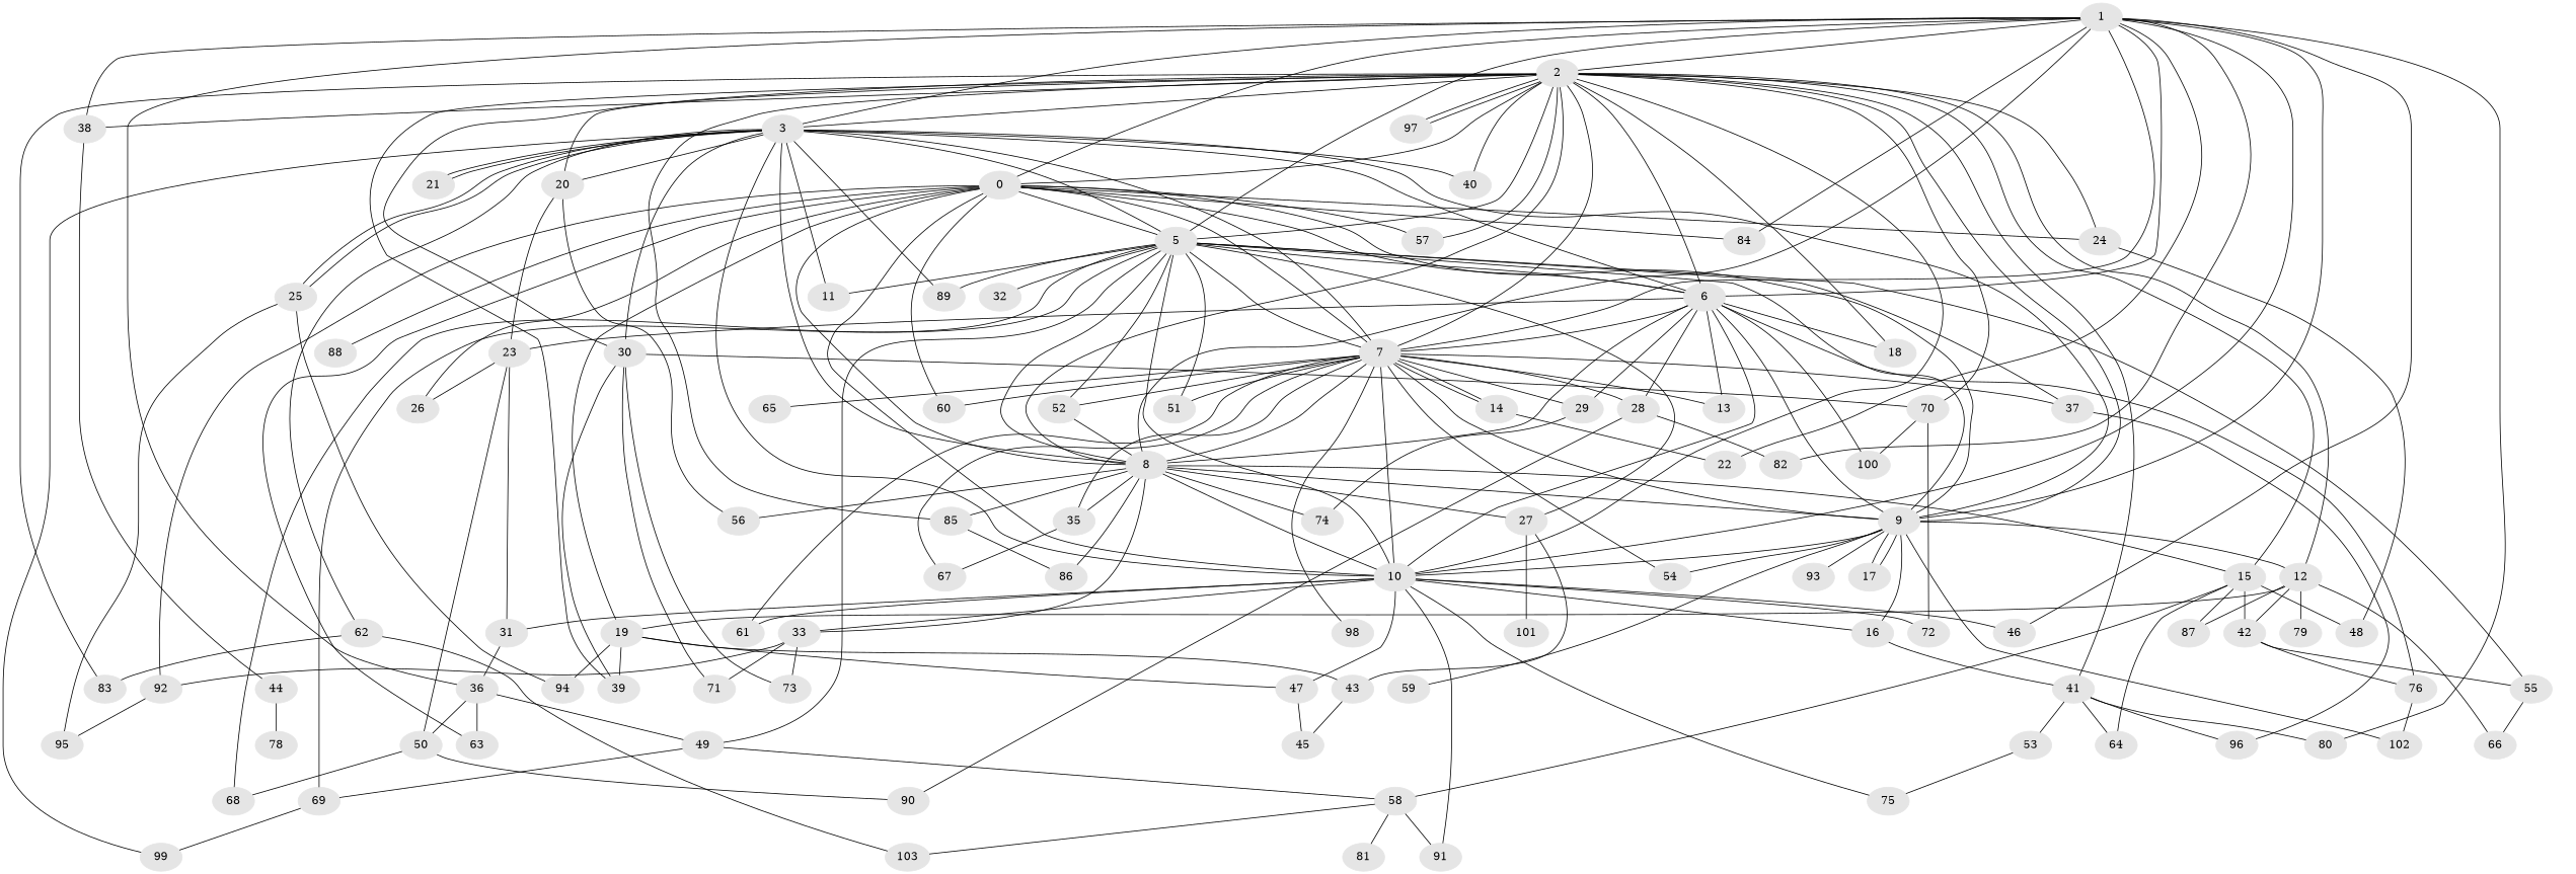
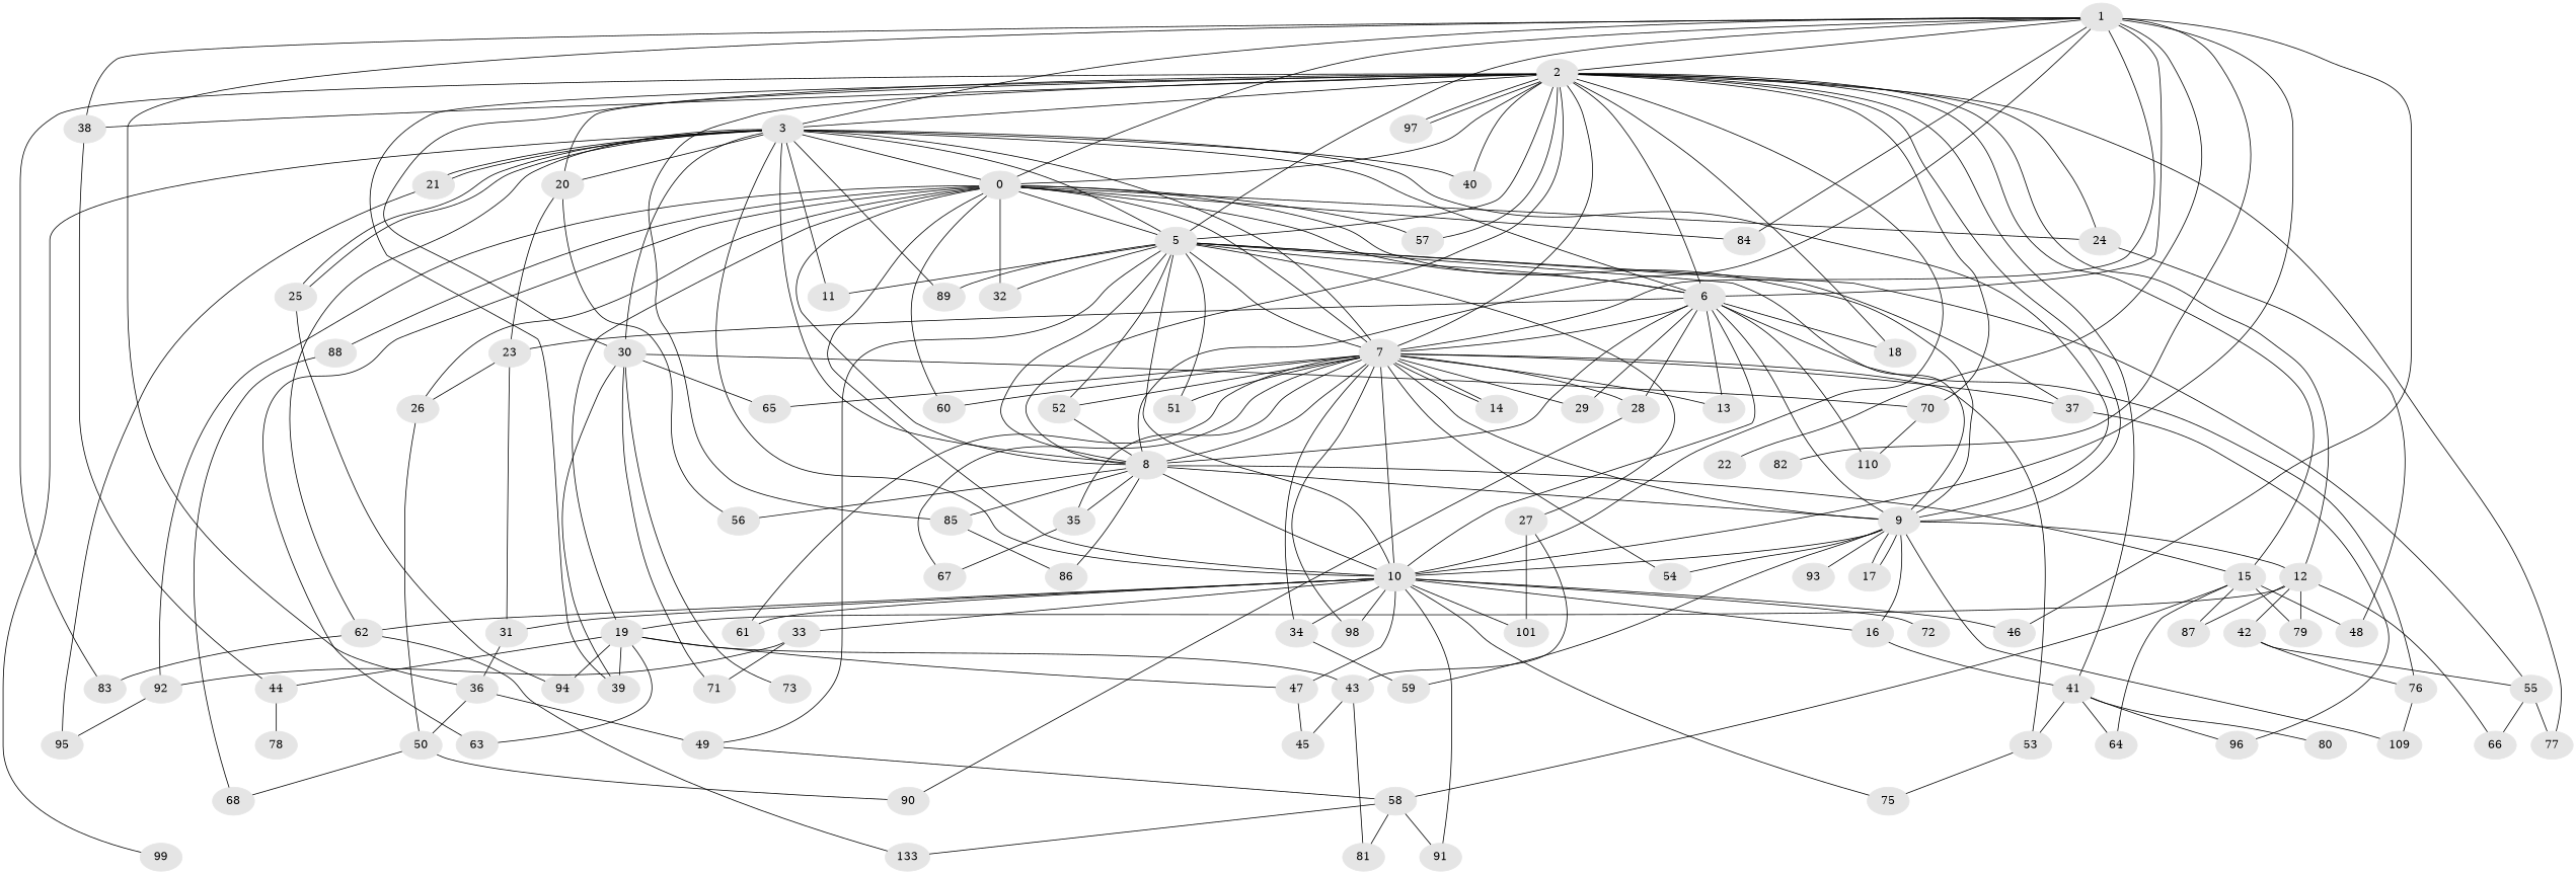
  graph {
    node [color=gray90 style=filled]
    1
    2
    3
    n4 [label=0]
    5
    6
    7
    8
    9
    10
    22
    36
    38
    46
    80
    82
    84
    12
    15
    18
    20
    24
    30
    40
    41
    57
    70
+   77
    83
    85
    97
    39
    11
    21
    25
    62
    89
    99
    19
    26
    32
    60
    63
    88
    92
    27
    37
    49
    51
    52
    55
    68
-   69
    13
    23
    28
    29
    76
-   100
+   100 [label=110]
    14
+   34
    35
    53
    54
    61
    65
    67
    98
    33
    56
-   74
    86
    16
    17
    59
    93
-   102
+   102 [label=109]
    31
    47
    72
    75
    91
    101
    50
    44
    79
    42
    66
    87
    48
    58
    64
    71
    73
    96
    95
    94
-   103
+   103 [label=133]
    43
    90
    45
    81
    78
    1 -- 2
    1 -- 3
    1 -- n4
    1 -- 5
    1 -- 6
    1 -- 7
    1 -- 8
-   1 -- 9
    1 -- 10
    1 -- 22
    1 -- 36
    1 -- 38
    1 -- 46
-   1 -- 80
    1 -- 82
    1 -- 84
    2 -- 3
    2 -- n4
    2 -- 5
    2 -- 6
    2 -- 7
    2 -- 8
    2 -- 9
    2 -- 10
    2 -- 38
    2 -- 12
    2 -- 15
    2 -- 18
    2 -- 20
    2 -- 24
    2 -- 30
    2 -- 40
    2 -- 41
    2 -- 57
    2 -- 70
+   2 -- 77
    2 -- 83
    2 -- 85
    2 -- 97
    2 -- 97
    2 -- 39
+   3 -- n4
    3 -- 5
    3 -- 6
    3 -- 7
    3 -- 8
    3 -- 9
    3 -- 10
    3 -- 20
    3 -- 30
    3 -- 40
    3 -- 11
    3 -- 21
    3 -- 21
    3 -- 25
    3 -- 25
    3 -- 62
    3 -- 89
    3 -- 99
    n4 -- 5
    n4 -- 6
    n4 -- 7
    n4 -- 8
    n4 -- 9
    n4 -- 10
    n4 -- 84
    n4 -- 24
    n4 -- 57
    n4 -- 19
    n4 -- 26
+   n4 -- 32
    n4 -- 60
    n4 -- 63
    n4 -- 88
    n4 -- 92
    5 -- 6
    5 -- 7
    5 -- 8
    5 -- 9
    5 -- 10
    5 -- 11
    5 -- 89
    5 -- 32
    5 -- 27
    5 -- 37
    5 -- 49
    5 -- 51
    5 -- 52
    5 -- 55
-   5 -- 68
-   5 -- 69
+   88 -- 68
    6 -- 7
    6 -- 8
    6 -- 9
    6 -- 10
    6 -- 18
    6 -- 13
    6 -- 23
    6 -- 28
    6 -- 29
    6 -- 76
    6 -- 100
    7 -- 8
    7 -- 9
    7 -- 10
    7 -- 60
    7 -- 37
    7 -- 51
    7 -- 52
    7 -- 13
    7 -- 28
    7 -- 29
    7 -- 14
    7 -- 14
+   7 -- 34
    7 -- 35
+   7 -- 53
    7 -- 54
    7 -- 61
    7 -- 65
    7 -- 67
    7 -- 98
    8 -- 9
    8 -- 10
    8 -- 15
    8 -- 85
-   8 -- 27
    8 -- 35
-   8 -- 33
    8 -- 56
-   8 -- 74
    8 -- 86
    9 -- 10
    9 -- 12
    9 -- 54
    9 -- 16
    9 -- 17
    9 -- 17
    9 -- 59
    9 -- 93
    9 -- 102
    10 -- 46
+   10 -- 62
+   10 -- 34
    10 -- 61
+   10 -- 98
    10 -- 33
    10 -- 16
    10 -- 31
    10 -- 47
    10 -- 72
    10 -- 75
    10 -- 91
+   10 -- 101
    36 -- 49
    36 -- 50
    38 -- 44
    12 -- 19
    12 -- 79
    12 -- 42
    12 -- 66
    12 -- 87
-   15 -- 42
+   15 -- 79
    15 -- 87
    15 -- 48
    15 -- 58
    15 -- 64
    20 -- 23
    20 -- 56
    24 -- 48
    30 -- 70
    30 -- 39
+   30 -- 65
    30 -- 71
    30 -- 73
    41 -- 80
    41 -- 53
    41 -- 64
    41 -- 96
    70 -- 100
-   70 -- 72
    85 -- 86
-   25 -- 95
+   21 -- 95
    25 -- 94
    62 -- 83
    62 -- 103
    19 -- 39
-   36 -- 63
+   19 -- 63
    19 -- 47
+   19 -- 44
    19 -- 94
    19 -- 43
    92 -- 95
    27 -- 101
    27 -- 43
    37 -- 96
-   49 -- 69
    49 -- 58
    52 -- 8
+   55 -- 77
    55 -- 66
-   69 -- 99
    23 -- 26
    23 -- 31
-   23 -- 50
-   28 -- 82
+   26 -- 50
    28 -- 90
-   29 -- 74
    76 -- 102
-   14 -- 22
+   34 -- 59
    35 -- 67
    53 -- 75
    33 -- 92
    33 -- 71
-   33 -- 73
    16 -- 41
    31 -- 36
    47 -- 45
    50 -- 68
    50 -- 90
    44 -- 78
    42 -- 55
    42 -- 76
    58 -- 91
    58 -- 103
    58 -- 81
    43 -- 45
+   43 -- 81
  }
